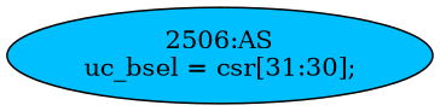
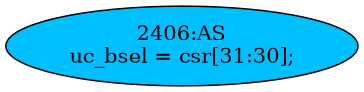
  strict digraph {
-   n1 [ast="<pyverilog.vparser.ast.Assign object at 0x7f13b559b750>" def_var="['uc_bsel']" fillcolor=deepskyblue label="2506:AS\nuc_bsel = csr[31:30];" statements="[]" style=filled typ=Assign use_var="['csr']"]
+   n1 [ast="<pyverilog.vparser.ast.Assign object at 0x7f13b559b750>" def_var="['uc_bsel']" fillcolor=deepskyblue label="2406:AS\nuc_bsel = csr[31:30];" statements="[]" style=filled typ=Assign use_var="['csr']"]
  }
